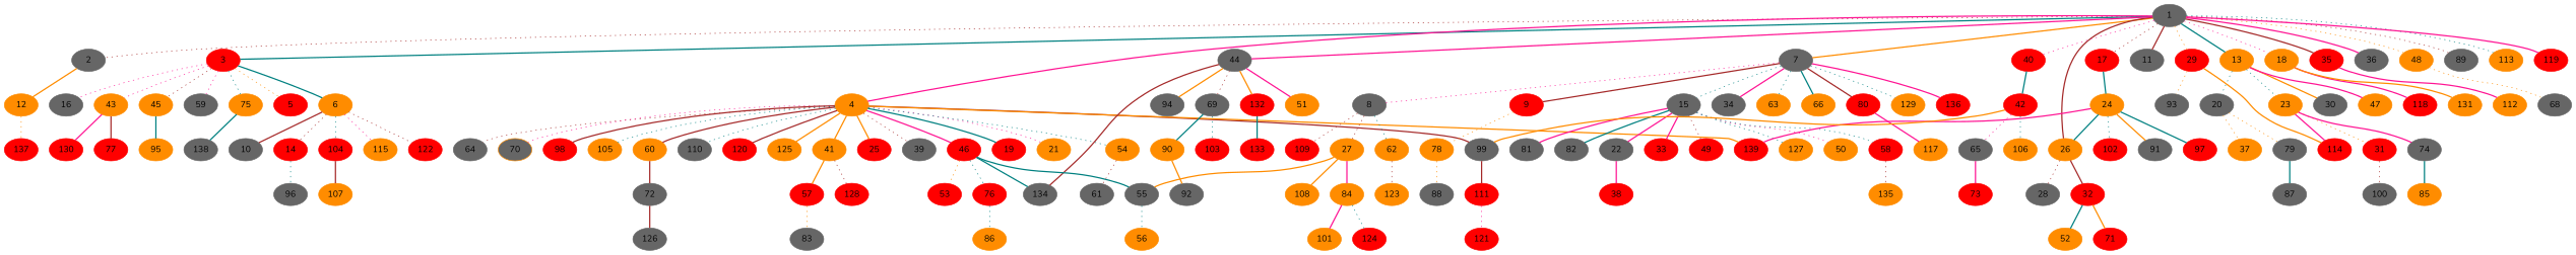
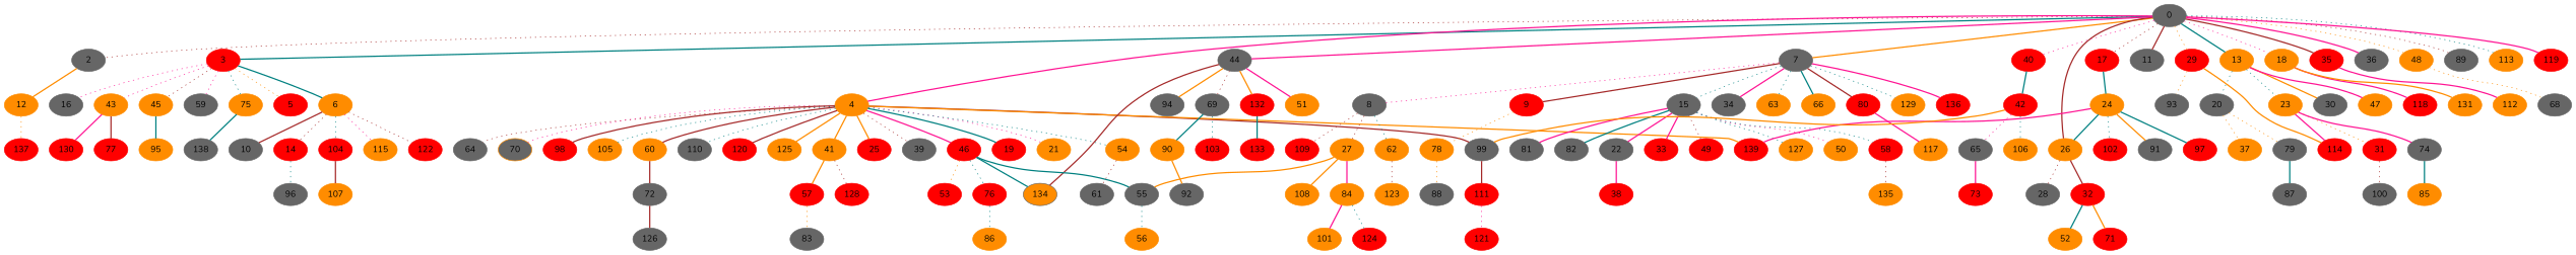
  graph {
    fontname=Nunito
    node [color=darkorange fontname=Nunito style=filled]
    edge [color=teal fontname=Nunito style=bold]
-   1 [color=gray40]
+   1 [color=gray40 label=0]
    2 [color=gray40]
    3 [color=red]
    4
    7 [color=gray40]
    11 [color=gray40]
    13
    17 [color=red]
    18
    26
    29 [color=red]
    35 [color=red]
    36 [color=gray40]
    40 [color=red]
    44 [color=gray40]
    48
    89 [color=gray40]
    113
    119 [color=red]
    12
    5 [color=red]
    6
    16 [color=gray40]
    43
    45
    59 [color=gray40]
    75
    19 [color=red]
    21
    25 [color=red]
    39 [color=gray40]
    41
    46 [color=red]
    54
    60
    64 [color=gray40]
    70 [fillcolor=gray40]
    98 [color=red]
    99 [color=gray40]
    105
    110 [color=gray40]
    120 [color=red]
    125
    139 [color=red]
    8 [color=gray40]
    9 [color=red]
    15 [color=gray40]
    34 [color=gray40]
    63
    66
    80 [color=red]
    129
    136 [color=red]
    20 [color=gray40]
    23
    30 [color=gray40]
    47
    24
    118 [color=red]
    131
    28 [color=gray40]
    32 [color=red]
    114 [color=red]
    93 [color=gray40]
    112
    42 [color=red]
    51
    69 [color=gray40]
    94 [color=gray40]
    132 [color=red]
-   134 [color=gray40]
+   134 [color=gray40 fillcolor=darkorange]
    68 [color=gray40]
    137 [color=red]
    10 [color=gray40]
    14 [color=red]
    104 [color=red]
    115
    122 [color=red]
    77 [color=red]
    130 [color=red]
    95
    138 [color=gray40]
    57 [color=red]
    128 [color=red]
    55 [color=gray40]
    53 [color=red]
    76 [color=red]
    61 [color=gray40]
    72 [color=gray40]
    111 [color=red]
    96 [color=gray40]
    107
    27
    62
    109 [color=red]
    78
    22 [color=gray40]
    33 [color=red]
    49 [color=red]
    50
    58 [color=red]
    81 [color=gray40]
    82 [color=gray40]
    127
    117
    84
    108
    123
    88 [color=gray40]
    37
    79 [color=gray40]
    31 [color=red]
    74 [color=gray40]
    38 [color=red]
    135
    91 [color=gray40]
    97 [color=red]
    102 [color=red]
    87 [color=gray40]
    100 [color=gray40]
    85
    52
    71 [color=red]
    56
    101
    124 [color=red]
    65 [color=gray40]
    106
    83 [color=gray40]
    73 [color=red]
    90
    103 [color=red]
    133 [color=red]
    86
    126 [color=gray40]
    92 [color=gray40]
    121 [color=red]
    1 -- 2 [color=brown style=dotted]
    1 -- 3
    1 -- 4 [color=deeppink]
    1 -- 7 [color=darkorange]
    1 -- 11 [color=brown]
    1 -- 13
    1 -- 17 [color=brown style=dotted]
    1 -- 18 [color=deeppink style=dotted]
    1 -- 26 [color=brown]
    1 -- 29 [color=darkorange style=dotted]
    1 -- 35 [color=brown]
    1 -- 36 [color=deeppink]
    1 -- 40 [color=deeppink style=dotted]
    1 -- 44 [color=deeppink]
    1 -- 48 [color=darkorange style=dotted]
    1 -- 89 [color=brown style=dotted]
    1 -- 113 [style=dotted]
    1 -- 119 [color=deeppink]
    2 -- 12 [color=darkorange]
    3 -- 5 [color=darkorange style=dotted]
    3 -- 6
    3 -- 16 [color=deeppink style=dotted]
    3 -- 43 [color=deeppink style=dotted]
    3 -- 45 [color=brown style=dotted]
    3 -- 59 [color=deeppink style=dotted]
    3 -- 75 [style=dotted]
    4 -- 19
    4 -- 21 [color=deeppink style=dotted]
    4 -- 25 [color=darkorange]
    4 -- 39 [color=brown style=dotted]
    4 -- 41 [color=darkorange]
    4 -- 46 [color=deeppink]
    4 -- 54 [style=dotted]
    4 -- 60 [color=brown]
    4 -- 64 [color=brown style=dotted]
    4 -- 70 [color=deeppink style=dotted]
    4 -- 98 [color=brown]
    4 -- 99 [color=brown]
    4 -- 105 [style=dotted]
    4 -- 110 [style=dotted]
    4 -- 120 [color=brown]
    4 -- 125 [color=darkorange]
    4 -- 139 [color=darkorange]
    7 -- 8 [color=deeppink style=dotted]
    7 -- 9 [color=brown]
    7 -- 15 [style=dotted]
    7 -- 34 [color=deeppink]
    7 -- 63 [style=dotted]
    7 -- 66
    7 -- 80 [color=brown]
    7 -- 129 [style=dotted]
    7 -- 136 [color=deeppink]
    13 -- 20 [style=dotted]
    13 -- 23 [style=dotted]
    13 -- 30 [color=darkorange]
    13 -- 47 [color=deeppink]
    17 -- 24
    18 -- 118 [color=deeppink]
    18 -- 131 [color=darkorange]
    26 -- 28 [color=brown style=dotted]
    26 -- 32 [color=brown]
    29 -- 114 [color=darkorange]
    29 -- 93 [color=darkorange style=dotted]
    35 -- 112 [color=deeppink]
    40 -- 42
    44 -- 51 [color=deeppink]
    44 -- 69 [color=brown style=dotted]
    44 -- 94 [color=darkorange]
    44 -- 132 [color=darkorange]
    44 -- 134 [color=brown]
    48 -- 68 [color=darkorange style=dotted]
    12 -- 137 [color=darkorange style=dotted]
    6 -- 10 [color=brown]
    6 -- 14 [color=brown style=dotted]
    6 -- 104 [style=dotted]
    6 -- 115 [color=deeppink style=dotted]
    6 -- 122 [color=brown style=dotted]
    43 -- 77 [color=brown]
    43 -- 130 [color=deeppink]
    45 -- 95
    75 -- 138
    41 -- 57 [color=darkorange]
    41 -- 128 [color=brown style=dotted]
    46 -- 134
    46 -- 55
    46 -- 53 [color=darkorange style=dotted]
    46 -- 76 [style=dotted]
    54 -- 61 [color=brown style=dotted]
    60 -- 72 [color=brown]
    99 -- 111 [color=brown]
    8 -- 27 [color=brown style=dotted]
    8 -- 62 [style=dotted]
    8 -- 109 [color=brown style=dotted]
    9 -- 78 [color=darkorange style=dotted]
    15 -- 22 [color=deeppink]
    15 -- 33 [color=deeppink]
    15 -- 49 [color=brown style=dotted]
    15 -- 50 [color=deeppink style=dotted]
    15 -- 58 [style=dotted]
    15 -- 81 [color=deeppink]
    15 -- 82
    15 -- 127 [style=dotted]
    80 -- 117 [color=deeppink]
    20 -- 37 [color=darkorange style=dotted]
    20 -- 79 [color=darkorange style=dotted]
    23 -- 114 [color=deeppink]
    23 -- 31 [color=darkorange style=dotted]
    23 -- 74 [color=deeppink]
    24 -- 26
    24 -- 139 [color=deeppink]
    24 -- 91 [color=darkorange]
    24 -- 97
    24 -- 102 [style=dotted]
    32 -- 52
    32 -- 71 [color=darkorange]
    42 -- 99 [color=darkorange]
    42 -- 65 [color=deeppink style=dotted]
    42 -- 106 [style=dotted]
    69 -- 90
    69 -- 103 [style=dotted]
    132 -- 133
    14 -- 96 [style=dotted]
    104 -- 107 [color=brown]
    57 -- 83 [color=darkorange style=dotted]
    55 -- 56 [style=dotted]
    76 -- 86 [style=dotted]
    72 -- 126 [color=brown]
    111 -- 121 [color=deeppink style=dotted]
    27 -- 55 [color=darkorange]
    27 -- 84 [color=deeppink]
    27 -- 108 [color=darkorange]
    62 -- 123 [color=brown style=dotted]
    78 -- 88 [color=darkorange style=dotted]
    22 -- 38 [color=deeppink]
    58 -- 135 [color=brown style=dotted]
    84 -- 101 [color=deeppink]
    84 -- 124 [style=dotted]
    79 -- 87
    31 -- 100 [color=brown style=dotted]
    74 -- 85
    65 -- 73 [color=deeppink]
    90 -- 92 [color=darkorange]
  }
